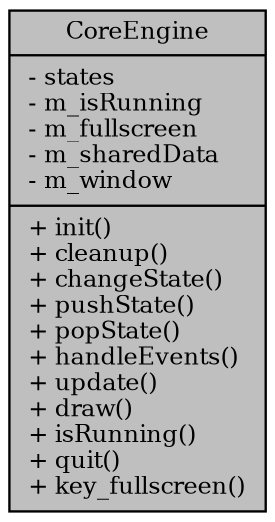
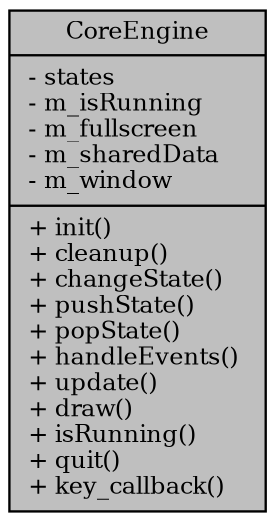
  digraph {
    fontname="DejaVu Serif"
-   n1 [color=black fillcolor=grey75 fontcolor=black fontname="DejaVu Serif" fontsize=10 height=0.2 label="{CoreEngine\n|- states\l- m_isRunning\l- m_fullscreen\l- m_sharedData\l- m_window\l|+ init()\l+ cleanup()\l+ changeState()\l+ pushState()\l+ popState()\l+ handleEvents()\l+ update()\l+ draw()\l+ isRunning()\l+ quit()\l+ key_fullscreen()\l}" shape=record style=filled width=0.4]
+   n1 [color=black fillcolor=grey75 fontcolor=black fontname="DejaVu Serif" fontsize=10 height=0.2 label="{CoreEngine\n|- states\l- m_isRunning\l- m_fullscreen\l- m_sharedData\l- m_window\l|+ init()\l+ cleanup()\l+ changeState()\l+ pushState()\l+ popState()\l+ handleEvents()\l+ update()\l+ draw()\l+ isRunning()\l+ quit()\l+ key_callback()\l}" shape=record style=filled width=0.4]
  }
